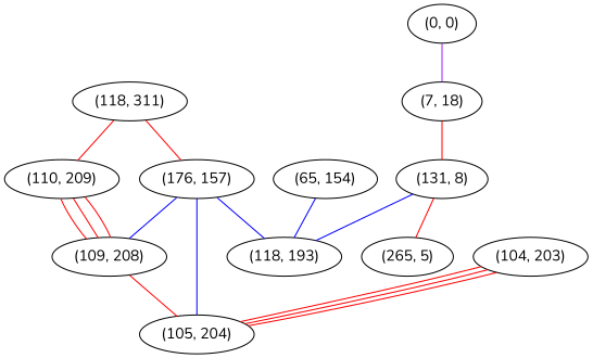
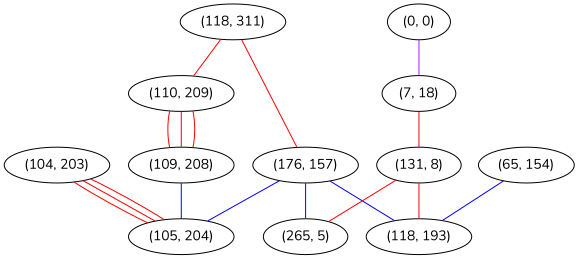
  graph {
    fontname=Nunito
    node [fontname=Nunito]
    edge [color=red fontname=Nunito weight=1]
    n1 [label="(118, 311)"]
    "(110, 209)"
    "(176, 157)"
    "(109, 208)"
    "(118, 193)"
    "(105, 204)"
    n7 [label="(265, 5)"]
    "(0, 0)"
    "(7, 18)"
    "(131, 8)"
    "(65, 154)"
    "(104, 203)"
    n1 -- "(110, 209)"
    n1 -- "(176, 157)"
    "(110, 209)" -- "(109, 208)"
    "(110, 209)" -- "(109, 208)"
    "(110, 209)" -- "(109, 208)"
    "(176, 157)" -- "(118, 193)" [color=blue weight=3]
    "(176, 157)" -- "(105, 204)" [color=blue weight=3]
-   "(176, 157)" -- "(109, 208)" [color=blue weight=3]
-   "(109, 208)" -- "(105, 204)"
+   "(176, 157)" -- n7 [color=blue weight=3]
+   "(109, 208)" -- "(105, 204)" [color=blue]
    "(0, 0)" -- "(7, 18)" [color=purple weight=4]
    "(7, 18)" -- "(131, 8)"
-   "(131, 8)" -- "(118, 193)" [color=blue]
+   "(131, 8)" -- "(118, 193)"
    "(131, 8)" -- n7
    "(65, 154)" -- "(118, 193)" [color=blue weight=3]
    "(104, 203)" -- "(105, 204)"
    "(104, 203)" -- "(105, 204)"
    "(104, 203)" -- "(105, 204)"
  }
